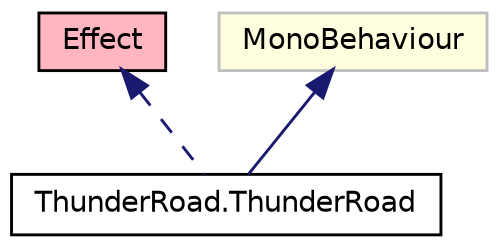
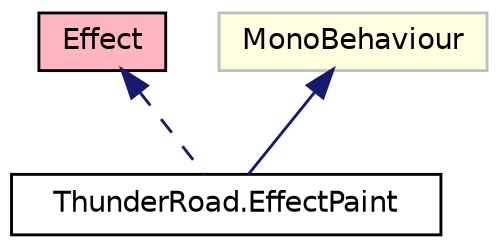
  digraph {
    node [color=black fontname=Helvetica fontsize=10 shape=record style=filled]
    edge [color=midnightblue dir=back fontname=Helvetica fontsize=10 labelfontname=Helvetica labelfontsize=10]
-   n1 [fillcolor=white fontcolor=black height=0.2 label="ThunderRoad.ThunderRoad" width=0.4]
+   n1 [fillcolor=white fontcolor=black height=0.2 label="ThunderRoad.EffectPaint" width=0.4]
    n2 [fillcolor=lightpink height=0.2 label=Effect width=0.4]
    n3 [color=grey75 fillcolor=lightyellow height=0.2 label=MonoBehaviour width=0.4]
    n2 -> n1 [style=dashed]
    n3 -> n1 [style=solid]
  }
